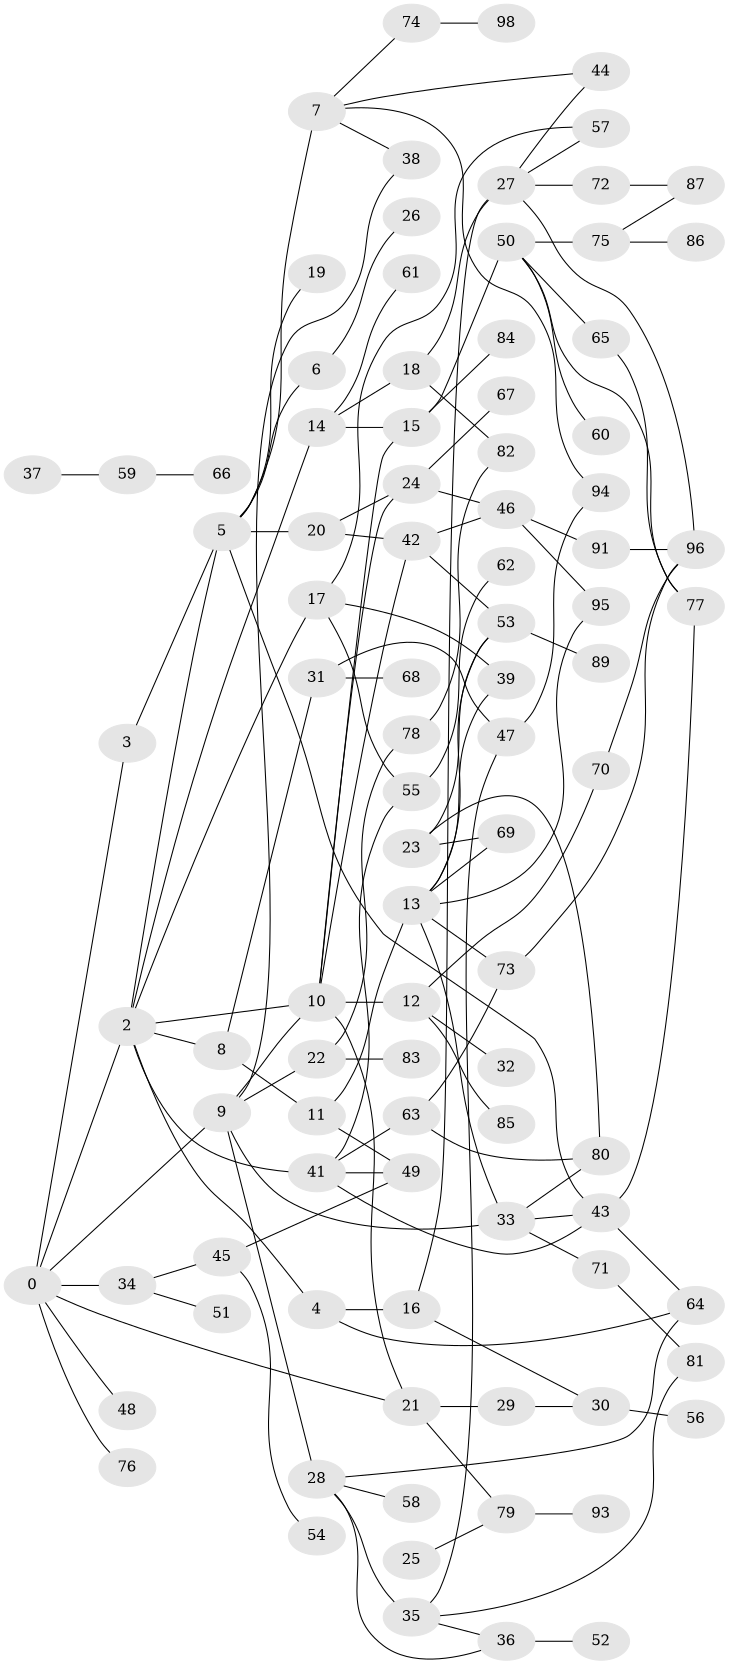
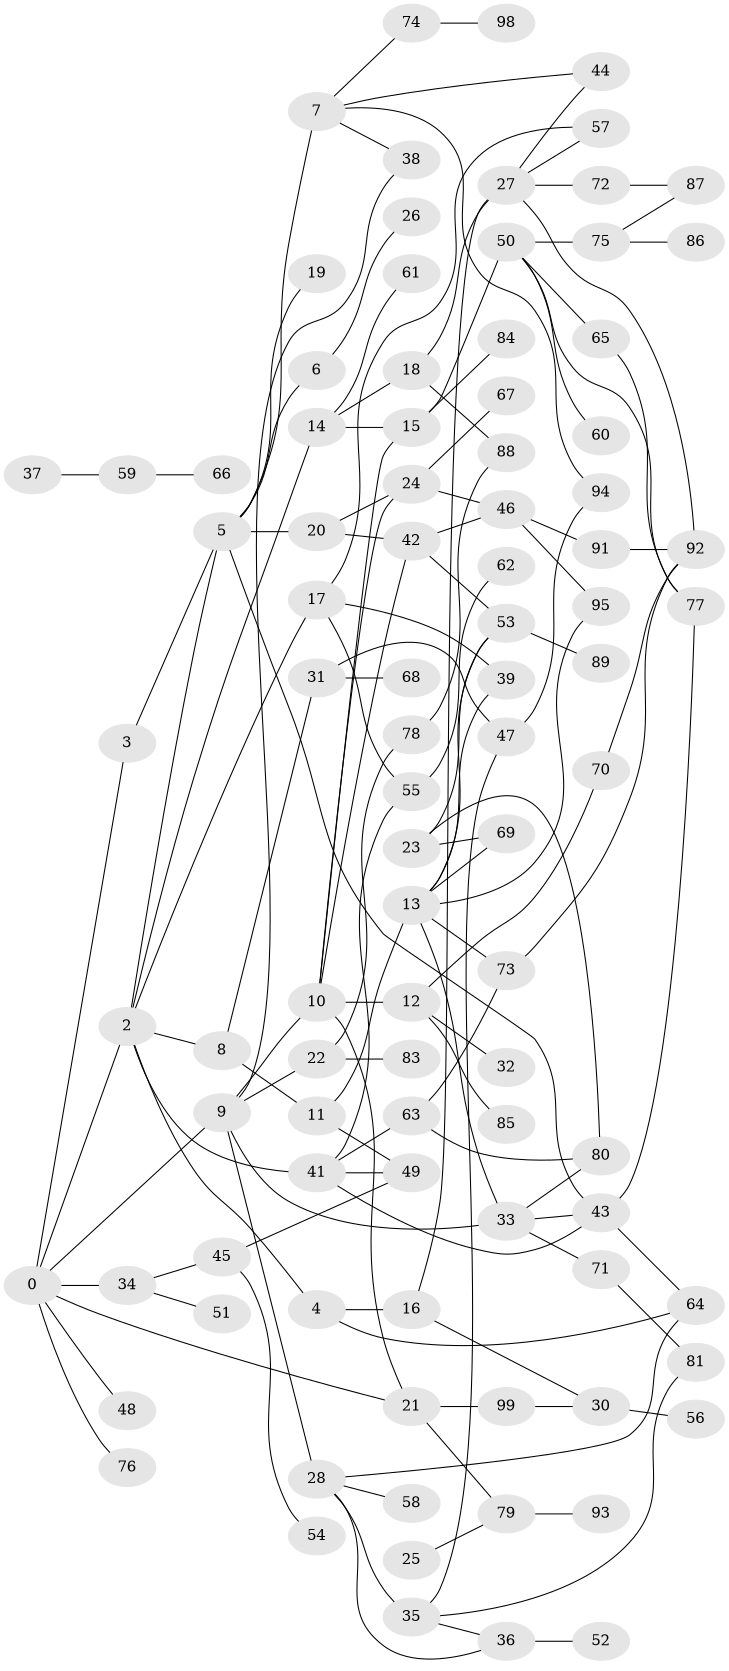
  graph {
    rankdir=LR
    node [color=gray90 style=filled]
    n1 [label=0]
    2
    3
    9
    21
    34
    48
    76
    4
    5
    8
    10
    14
    17
    41
    38
    22
    28
    33
-   29
+   29 [label=99]
    79
    45
    51
    16
    64
    6
    7
    19
    20
    43
    11
    31
    12
    15
    24
    42
    18
    61
    39
    55
    57
    49
    63
    27
    30
    26
    44
    74
    94
    77
    n51 [label=98]
    13
    47
    68
    78
    83
    35
    36
    58
    80
    71
    32
    70
    85
    50
    84
    67
    46
    53
    73
    95
    69
-   92 [label=96]
+   92
    23
    89
-   82
+   82 [label=88]
    60
    65
    75
    72
    56
    62
    37
    59
    93
    25
    87
    81
    52
    54
    66
    91
    86
    n1 -- 2
    n1 -- 3
    n1 -- 9
    n1 -- 21
    n1 -- 34
    n1 -- 48
    n1 -- 76
    2 -- 4
    2 -- 5
    2 -- 8
-   2 -- 10
    2 -- 14
    2 -- 17
    2 -- 41
    3 -- 5
    9 -- 10
    9 -- 38
    9 -- 22
    9 -- 28
    9 -- 33
    21 -- 29
    21 -- 79
    34 -- 45
    34 -- 51
    4 -- 16
    4 -- 64
    5 -- 6
    5 -- 7
    5 -- 19
    5 -- 20
    5 -- 43
    8 -- 11
    8 -- 31
    10 -- 21
    10 -- 12
    10 -- 15
    10 -- 24
    10 -- 42
    14 -- 15
    14 -- 18
    14 -- 61
    17 -- 39
    17 -- 55
    17 -- 57
    41 -- 43
    41 -- 55
    41 -- 49
    41 -- 63
    22 -- 78
    22 -- 83
    28 -- 64
    28 -- 35
    28 -- 36
    28 -- 58
    33 -- 43
    33 -- 80
    33 -- 71
    29 -- 30
    79 -- 93
    45 -- 49
    45 -- 54
    16 -- 27
    16 -- 30
    6 -- 26
    7 -- 38
    7 -- 44
    7 -- 74
    7 -- 94
    20 -- 24
    20 -- 42
    43 -- 64
    43 -- 77
    11 -- 49
    11 -- 13
    31 -- 47
    31 -- 68
    12 -- 32
    12 -- 70
    12 -- 85
    15 -- 50
    15 -- 84
    24 -- 67
    24 -- 46
    42 -- 46
    42 -- 53
    18 -- 27
    18 -- 82
    55 -- 62
    63 -- 80
    63 -- 73
    27 -- 57
    27 -- 44
    27 -- 92
    27 -- 72
    30 -- 56
    74 -- n51
    13 -- 33
    13 -- 39
    13 -- 53
    13 -- 73
    13 -- 95
    13 -- 69
    47 -- 94
    78 -- 82
    35 -- 47
    35 -- 36
    35 -- 81
    36 -- 52
    71 -- 81
    70 -- 92
    50 -- 77
    50 -- 60
    50 -- 65
    50 -- 75
    46 -- 95
    46 -- 91
    53 -- 89
    73 -- 92
    23 -- 80
    23 -- 53
    23 -- 69
    65 -- 77
    75 -- 87
    75 -- 86
    72 -- 87
    37 -- 59
    59 -- 66
    25 -- 79
    91 -- 92
  }
